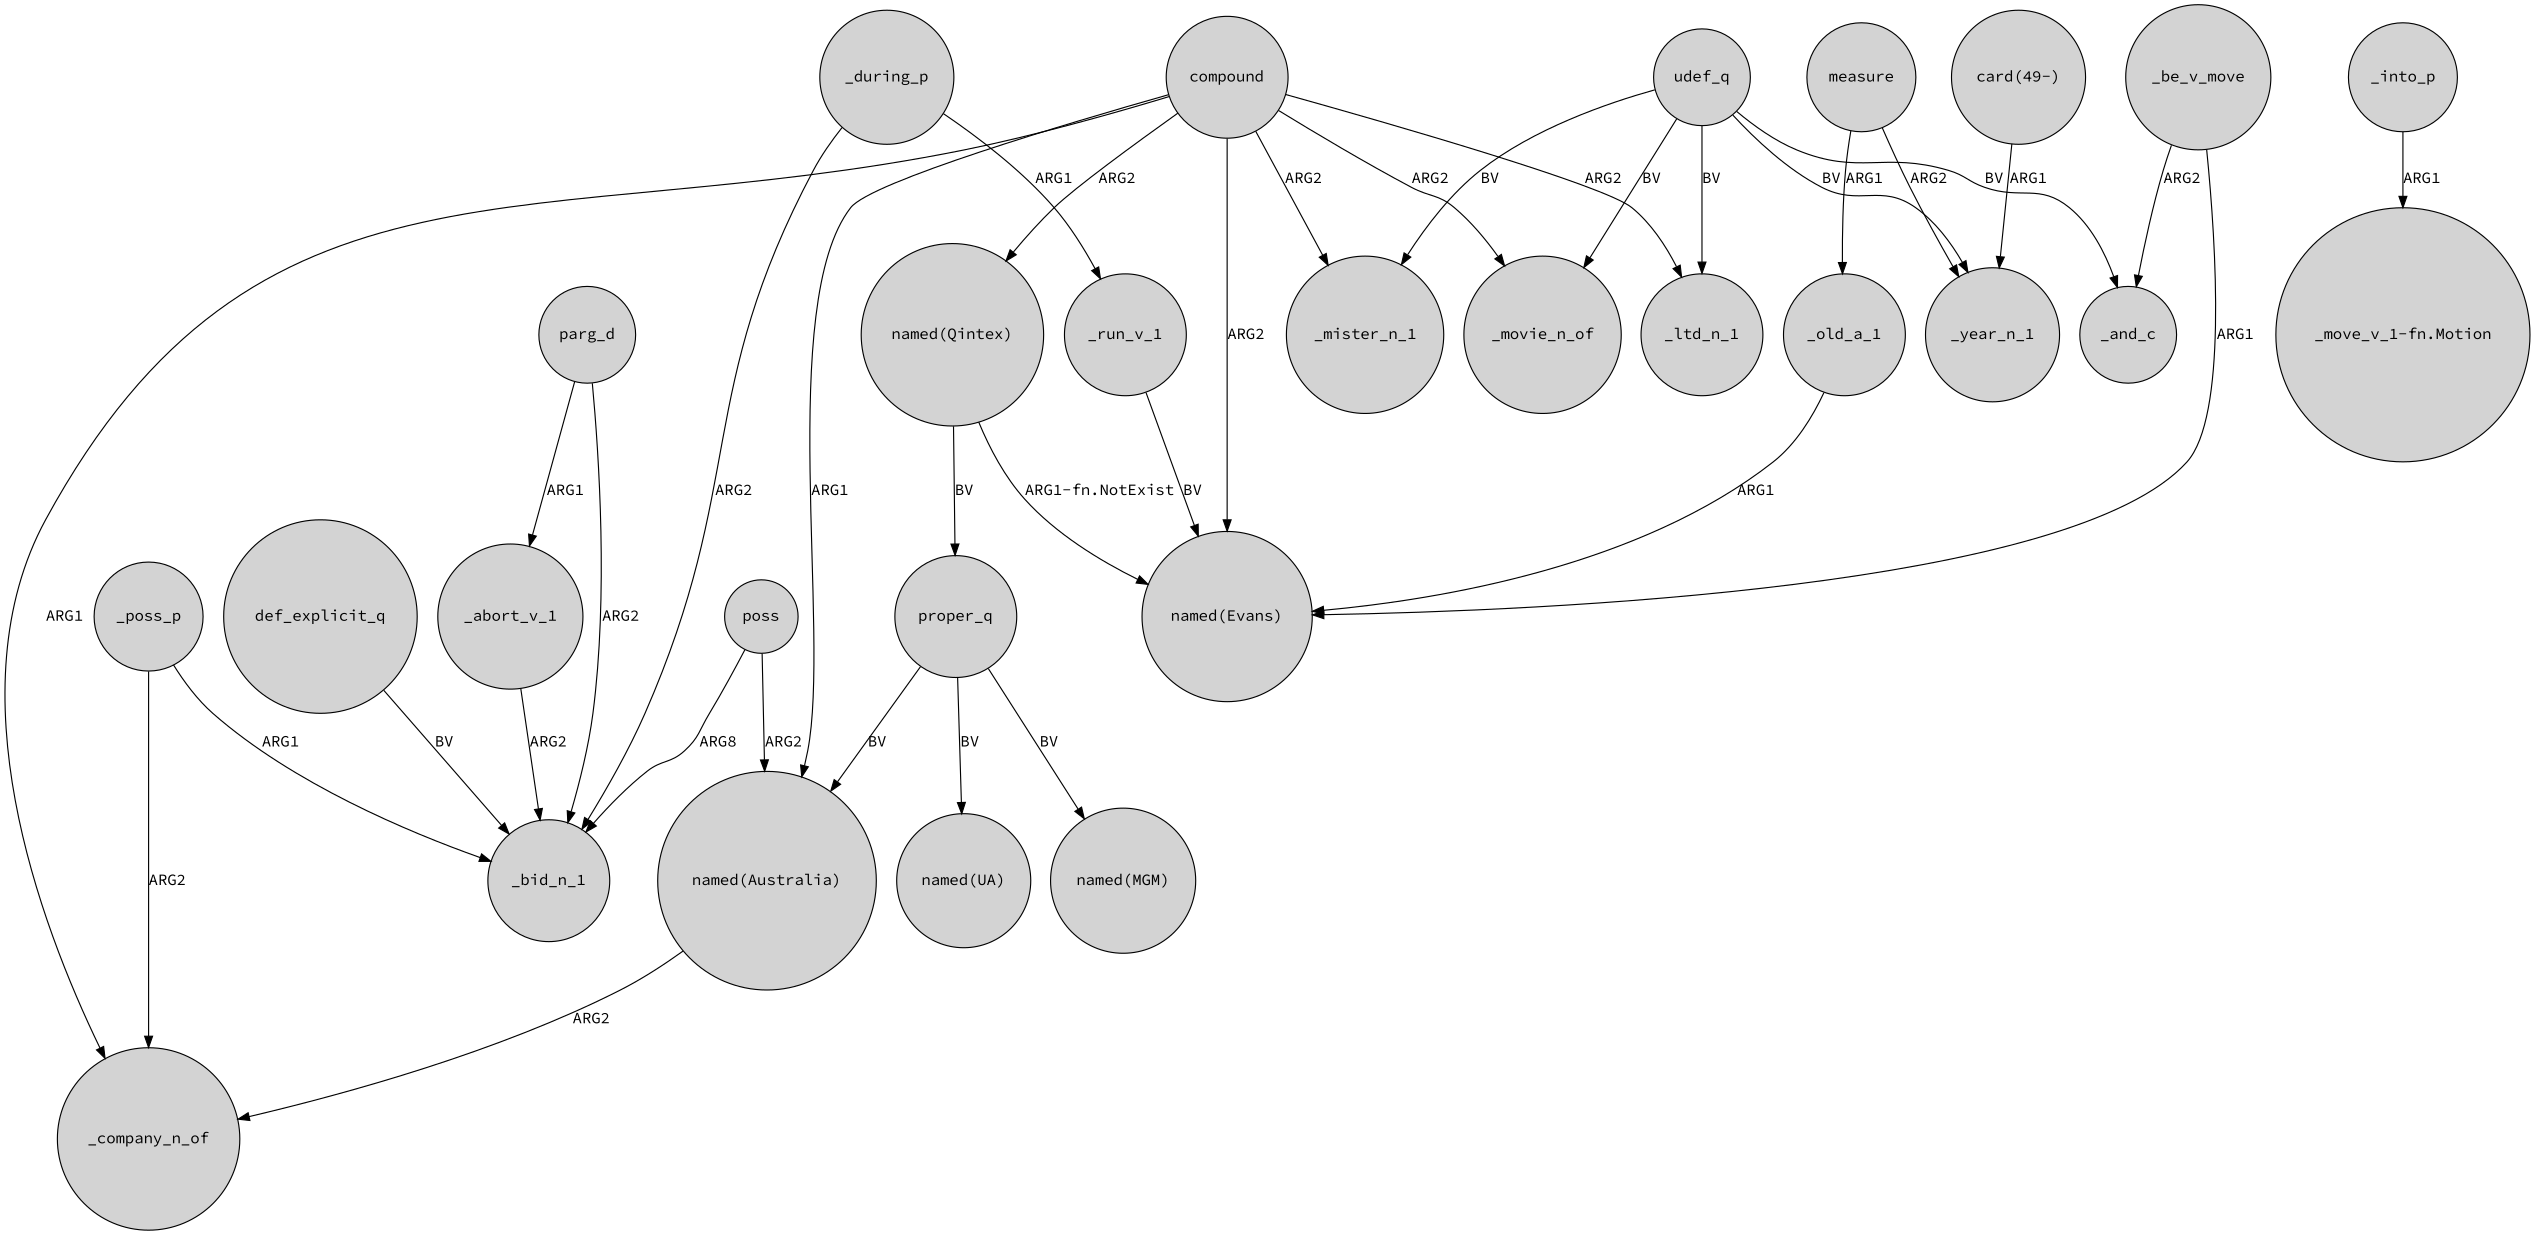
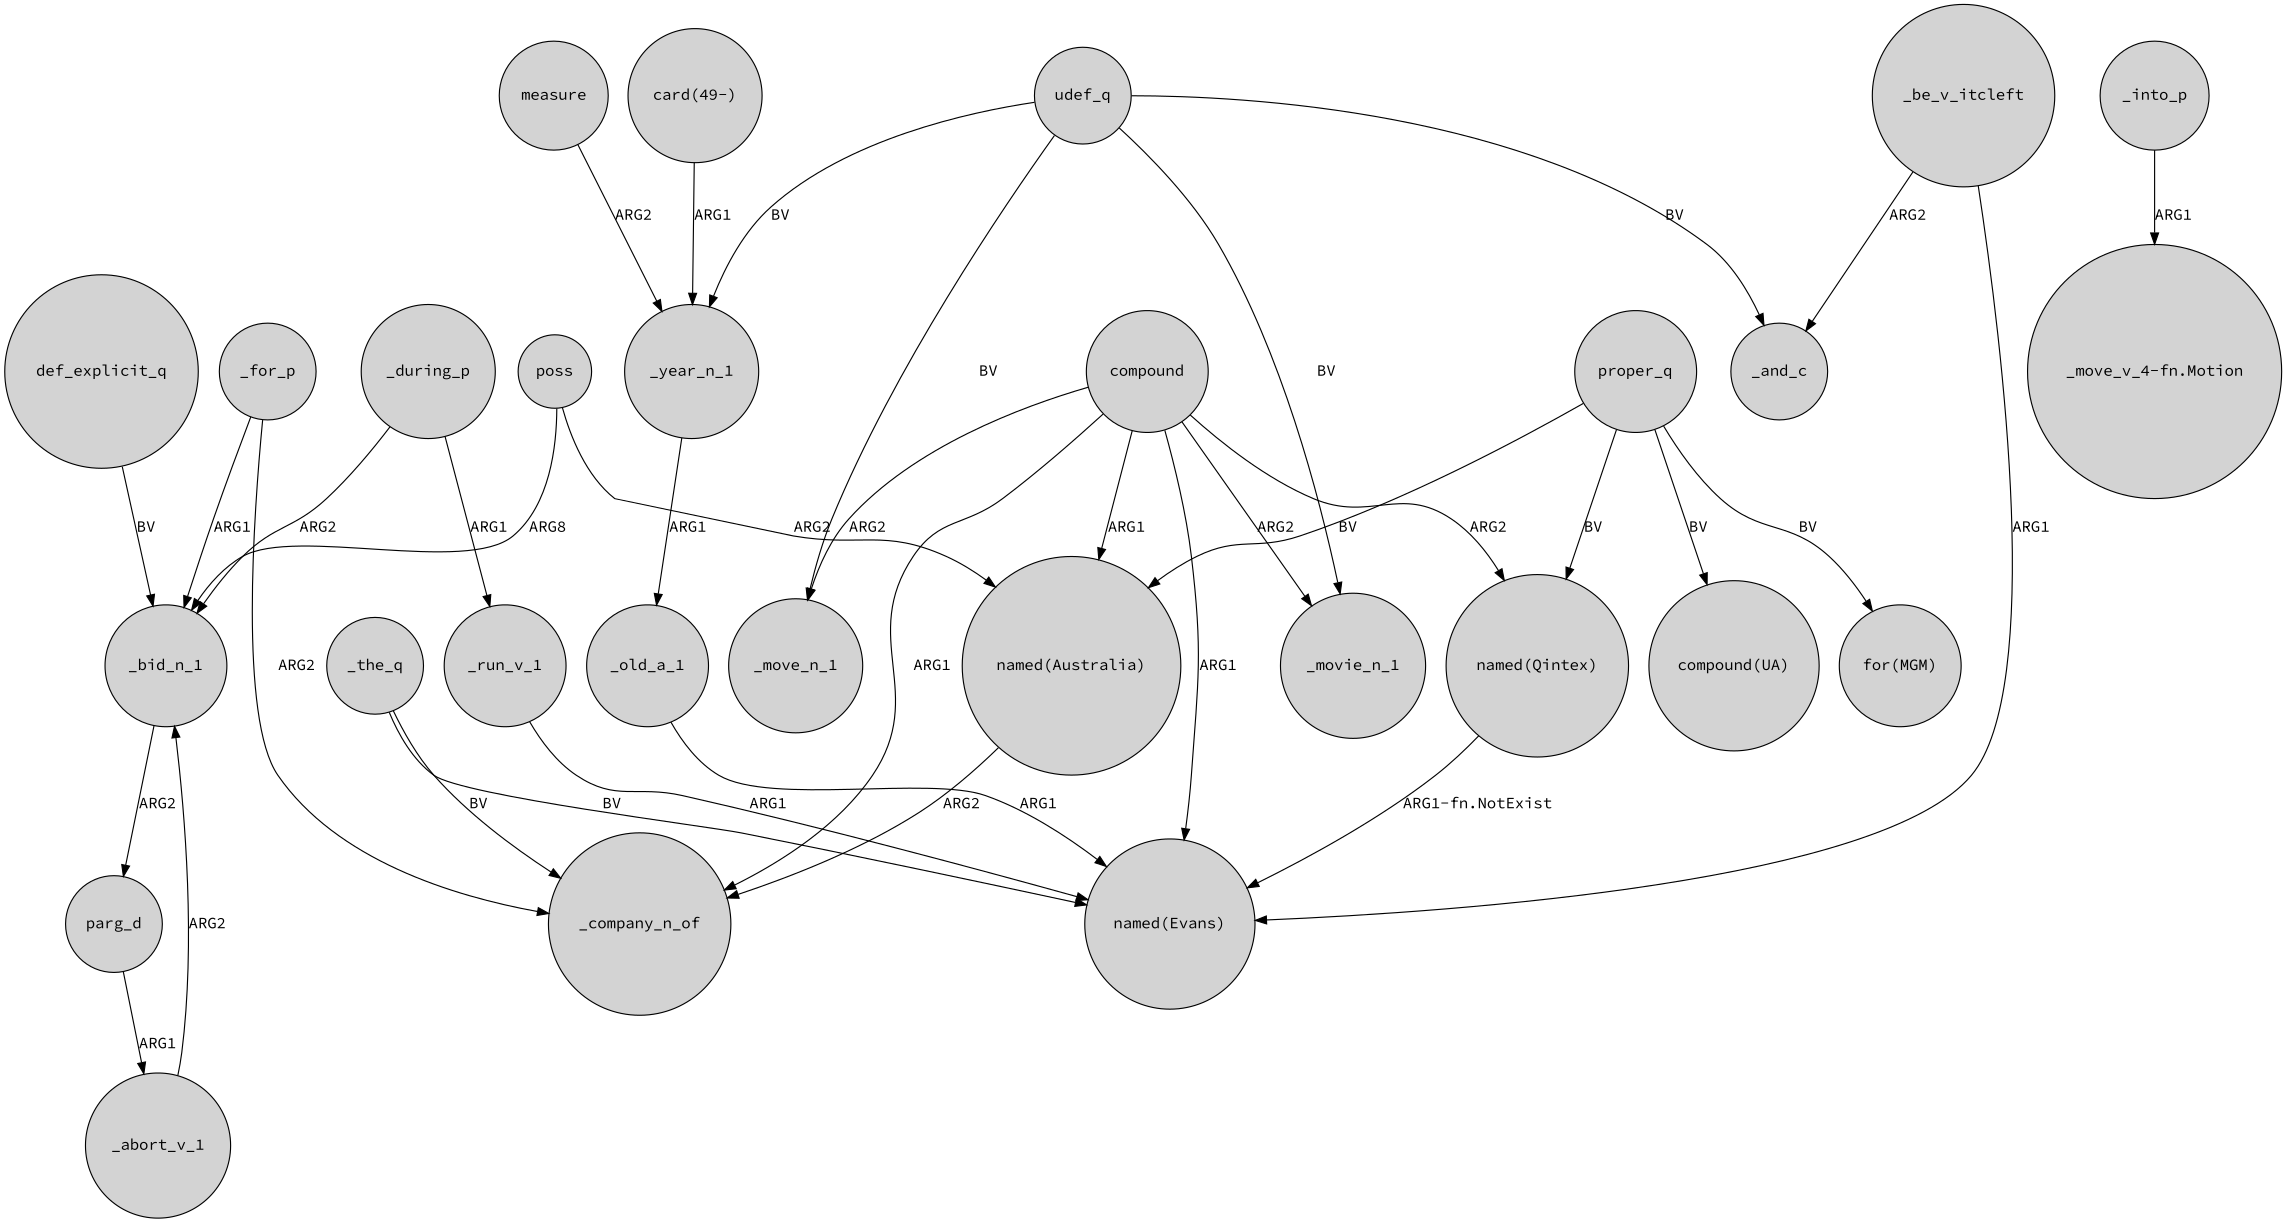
  digraph {
    fontname="Source Code Pro"
    node [fontname="Source Code Pro" shape=circle style=filled]
    edge [fontname="Source Code Pro"]
    _during_p
    _bid_n_1
    _run_v_1
    "named(Evans)"
    _into_p
-   "_move_v_1-fn.Motion"
+   "_move_v_1-fn.Motion" [label="_move_v_4-fn.Motion"]
    poss
    "named(Australia)"
    _company_n_of
    measure
    _year_n_1
    _old_a_1
    parg_d
    _abort_v_1
    proper_q
    "named(Qintex)"
-   "named(UA)"
-   "named(MGM)"
+   "named(UA)" [label="compound(UA)"]
+   "named(MGM)" [label="for(MGM)"]
    compound
-   _mister_n_1
-   _movie_n_of
-   _ltd_n_1
+   _mister_n_1 [label=_movie_n_1]
+   _ltd_n_1 [label=_move_n_1]
    def_explicit_q
    udef_q
    _and_c
+   _the_q
    "card(49-)"
-   _for_p [label=_poss_p]
-   _be_v_itcleft [label=_be_v_move]
+   _for_p
+   _be_v_itcleft
    _during_p -> _bid_n_1 [label=ARG2]
    _during_p -> _run_v_1 [label=ARG1]
-   _run_v_1 -> "named(Evans)" [label=BV]
+   _run_v_1 -> "named(Evans)" [label=ARG1]
    _into_p -> "_move_v_1-fn.Motion" [label=ARG1]
    poss -> _bid_n_1 [label=ARG8]
    poss -> "named(Australia)" [label=ARG2]
    "named(Australia)" -> _company_n_of [label=ARG2]
    measure -> _year_n_1 [label=ARG2]
-   measure -> _old_a_1 [label=ARG1]
+   _year_n_1 -> _old_a_1 [label=ARG1]
    _old_a_1 -> "named(Evans)" [label=ARG1]
-   parg_d -> _bid_n_1 [label=ARG2]
+   _bid_n_1 -> parg_d [label=ARG2]
    parg_d -> _abort_v_1 [label=ARG1]
    _abort_v_1 -> _bid_n_1 [label=ARG2]
    proper_q -> "named(Australia)" [label=BV]
-   "named(Qintex)" -> proper_q [label=BV]
+   proper_q -> "named(Qintex)" [label=BV]
    proper_q -> "named(UA)" [label=BV]
    proper_q -> "named(MGM)" [label=BV]
    "named(Qintex)" -> "named(Evans)" [label="ARG1-fn.NotExist"]
-   compound -> "named(Evans)" [label=ARG2]
+   compound -> "named(Evans)" [label=ARG1]
    compound -> "named(Australia)" [label=ARG1]
    compound -> _company_n_of [label=ARG1]
    compound -> "named(Qintex)" [label=ARG2]
    compound -> _mister_n_1 [label=ARG2]
-   compound -> _movie_n_of [label=ARG2]
    compound -> _ltd_n_1 [label=ARG2]
    def_explicit_q -> _bid_n_1 [label=BV]
    udef_q -> _year_n_1 [label=BV]
    udef_q -> _mister_n_1 [label=BV]
-   udef_q -> _movie_n_of [label=BV]
    udef_q -> _ltd_n_1 [label=BV]
    udef_q -> _and_c [label=BV]
+   _the_q -> "named(Evans)" [label=BV]
+   _the_q -> _company_n_of [label=BV]
    "card(49-)" -> _year_n_1 [label=ARG1]
    _for_p -> _bid_n_1 [label=ARG1]
    _for_p -> _company_n_of [label=ARG2]
    _be_v_itcleft -> "named(Evans)" [label=ARG1]
    _be_v_itcleft -> _and_c [label=ARG2]
  }
